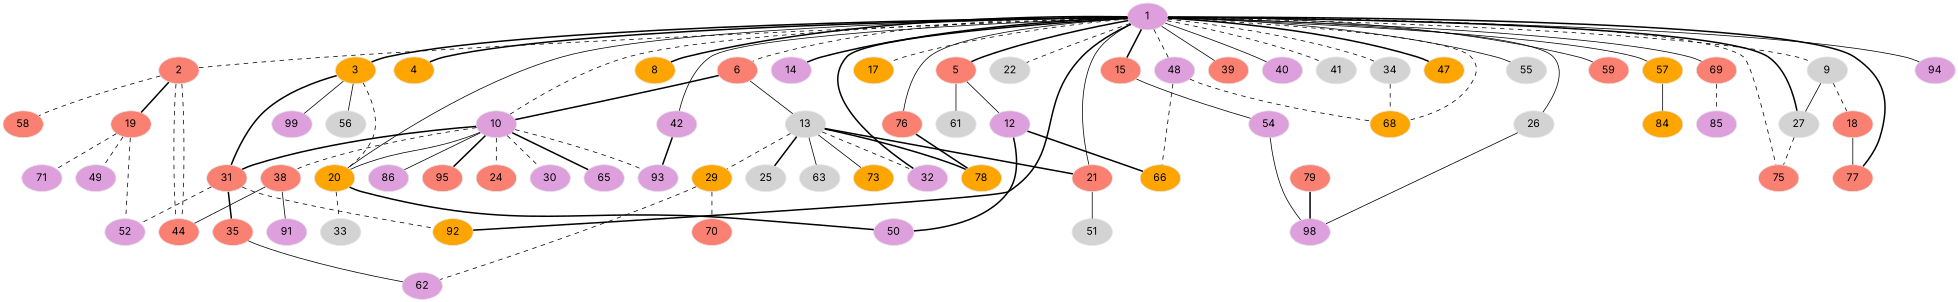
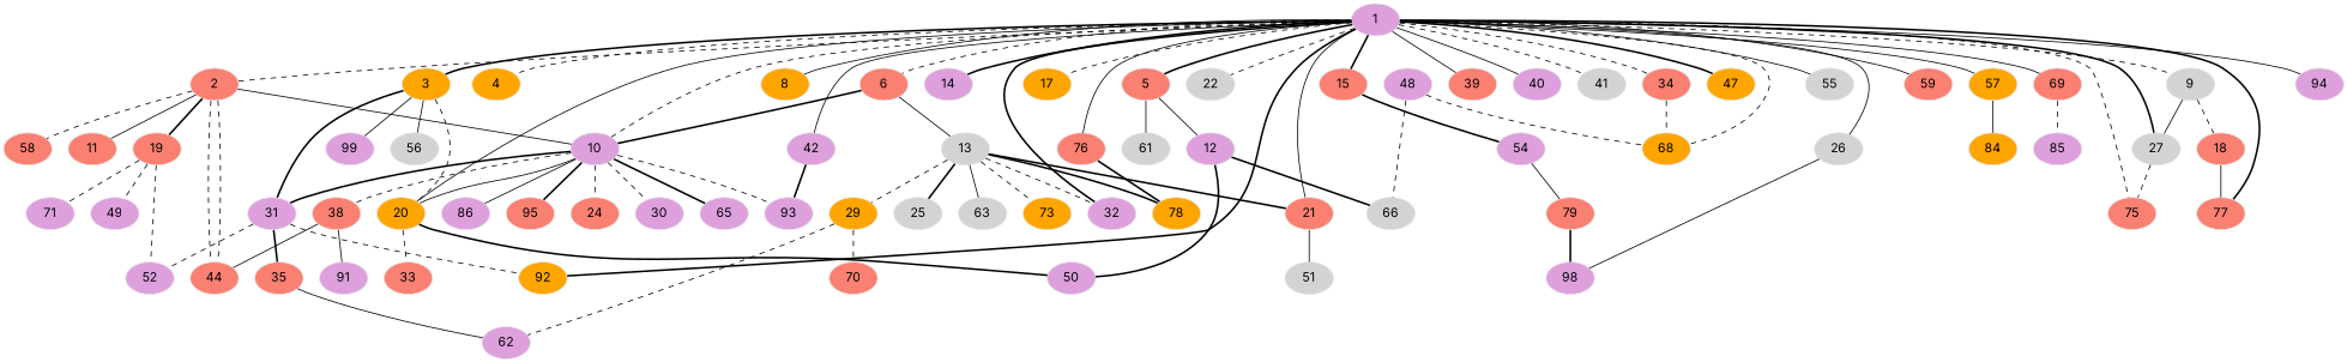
  graph {
    fontname=Inter
    node [color=gray90 fillcolor=salmon fontname=Inter style=filled]
    edge [fontname=Inter style=dashed]
    1 [fillcolor=plum super="+7"]
    2 [super="+96"]
    3 [fillcolor=orange super="+37"]
    4 [fillcolor=orange]
    5 [super="+23"]
    6 [super="+16"]
    8 [fillcolor=orange]
    9 [fillcolor=lightgrey super="+82"]
    10 [fillcolor=plum super="+62"]
    14 [fillcolor=plum]
    15
    17 [fillcolor=orange]
    20 [fillcolor=orange super="+36"]
    21
    22 [fillcolor=lightgrey]
    26 [fillcolor=lightgrey]
    27 [fillcolor=lightgrey super="+53"]
    32 [fillcolor=plum super="+83"]
-   34 [fillcolor=lightgrey super="+43"]
+   34 [super="+43"]
    39
    40 [fillcolor=plum]
    41 [fillcolor=lightgrey]
    42 [fillcolor=plum]
    47 [fillcolor=orange]
    48 [fillcolor=plum super="+87"]
    55 [fillcolor=lightgrey]
    57 [fillcolor=orange]
    59
    68 [fillcolor=orange]
    69
    75 [super="+80"]
    76
    77 [super="+81"]
    92 [fillcolor=orange super="+100"]
    94 [fillcolor=plum]
+   11
    19 [super="+72"]
    44 [super="+97"]
    58
-   31 [super="+45"]
+   31 [fillcolor=plum super="+45"]
    56 [fillcolor=lightgrey]
    99 [fillcolor=plum]
    12 [fillcolor=plum]
    61 [fillcolor=lightgrey]
    13 [fillcolor=lightgrey super="+28"]
    18 [super="+74"]
    24
    30 [fillcolor=plum]
    38 [super="+46"]
    65 [fillcolor=plum]
    86 [fillcolor=plum]
    93 [fillcolor=plum]
    95
    54 [fillcolor=plum]
    50 [fillcolor=plum super="+60"]
-   33 [fillcolor=lightgrey]
+   33
    51 [fillcolor=lightgrey]
    98 [fillcolor=plum]
-   66 [fillcolor=orange]
+   66 [fillcolor=lightgrey]
    84 [fillcolor=orange]
    85 [fillcolor=plum]
    78 [fillcolor=orange]
    49 [fillcolor=plum]
    52 [fillcolor=plum super="+88"]
    71 [fillcolor=plum]
    35 [super="+64"]
    25 [fillcolor=lightgrey]
    29 [fillcolor=orange]
    63 [fillcolor=lightgrey]
    73 [fillcolor=orange]
    91 [fillcolor=plum]
    n72 [fillcolor=plum label=62 super="+90"]
    70
    79 [super="+89"]
    1 -- 2 [weight=2]
    1 -- 3 [style=bold weight=2]
-   1 -- 4 [style=bold]
+   1 -- 4
    1 -- 5 [style=bold]
    1 -- 6
-   1 -- 8 [style=bold]
+   1 -- 8 [style=solid]
    1 -- 9 [weight=2]
    1 -- 10
    1 -- 14 [style=bold]
    1 -- 15 [style=bold]
    1 -- 17
    1 -- 20 [style=solid]
    1 -- 21 [style=solid]
    1 -- 22
    1 -- 26 [style=solid]
    1 -- 27 [style=bold]
    1 -- 32 [style=bold]
    1 -- 34
    1 -- 39 [style=solid]
    1 -- 40 [style=solid]
    1 -- 41
    1 -- 42 [style=solid]
    1 -- 47 [style=bold]
-   1 -- 48
    1 -- 55 [style=solid]
    1 -- 57 [style=solid]
    1 -- 59 [style=solid weight=2]
    1 -- 68
    1 -- 69 [style=solid]
    1 -- 75
    1 -- 76 [style=solid]
    1 -- 77 [style=bold]
    1 -- 92 [style=bold]
    1 -- 94 [style=solid]
+   2 -- 10 [style=solid]
+   2 -- 11 [style=solid]
    2 -- 19 [style=bold]
    2 -- 44
    2 -- 44
    2 -- 58
    3 -- 20
    3 -- 31 [style=bold]
    3 -- 56 [style=solid]
    3 -- 99 [style=solid]
    5 -- 12 [style=solid]
    5 -- 61 [style=solid]
    6 -- 10 [style=bold]
    6 -- 13 [style=solid]
    9 -- 27 [style=solid]
    9 -- 18
    10 -- 20 [style=solid]
    10 -- 31 [style=bold]
    10 -- 24
    10 -- 30
    10 -- 38
    10 -- 65 [style=bold]
    10 -- 86 [style=solid]
    10 -- 93
    10 -- 95 [style=bold]
-   15 -- 54 [style=solid]
+   15 -- 54 [style=bold]
    20 -- 50 [style=bold]
    20 -- 33
    21 -- 51 [style=solid]
    26 -- 98 [style=solid]
    27 -- 75
    34 -- 68
    42 -- 93 [style=bold]
    48 -- 68
    48 -- 66
    57 -- 84 [style=solid]
    69 -- 85
    76 -- 78 [style=bold]
    19 -- 49
    19 -- 52
    19 -- 71
    31 -- 92
    31 -- 52
    31 -- 35 [style=bold]
    12 -- 50 [style=bold]
    12 -- 66 [style=bold]
    13 -- 21 [style=bold]
    13 -- 32 [weight=2]
    13 -- 78 [style=bold]
    13 -- 25 [style=bold]
    13 -- 29
    13 -- 63 [style=solid]
-   13 -- 73 [style=solid]
+   13 -- 73
    18 -- 77 [style=solid]
    38 -- 44 [style=solid]
    38 -- 91 [style=solid]
-   54 -- 98 [style=solid]
+   54 -- 79 [style=solid]
    35 -- n72 [style=solid]
    29 -- n72
    29 -- 70
    79 -- 98 [style=bold]
  }
